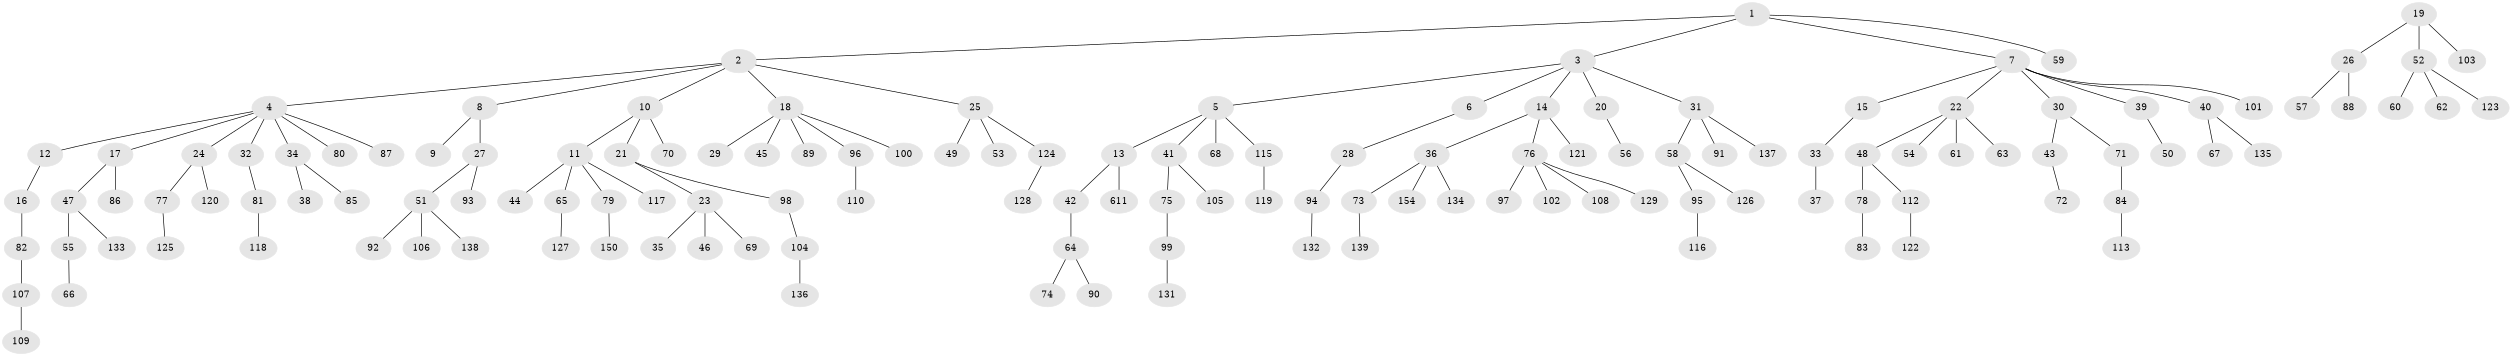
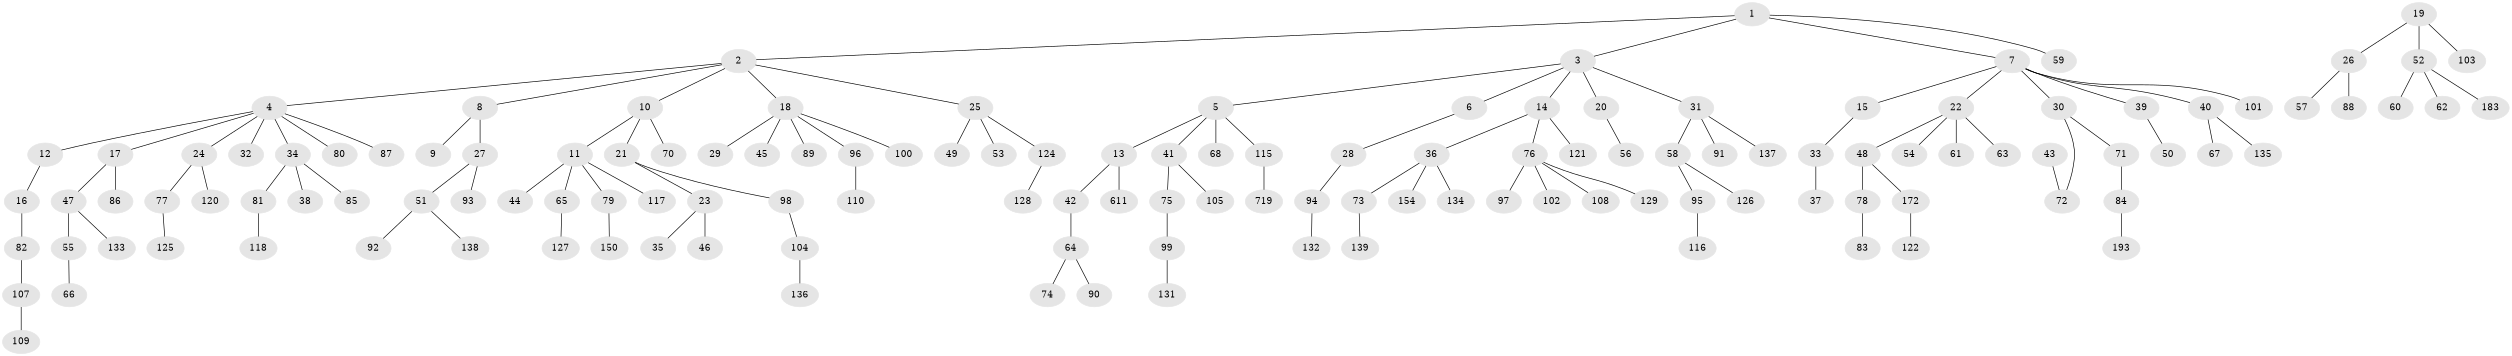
  graph {
    node [color=gray90 style=filled]
    1
    2
    3
    7
    59
    4
    8
    10
    18
    25
    5
    6
    14
    20
    31
    15
    22
    30
    39
    40
    101
    12
    17
    24
    32
    34
    80
    87
    9
    27
    11
    21
    70
    29
    45
    89
    96
    100
    49
    53
    124
    13
    41
    68
    115
    28
    36
    76
    121
    56
    58
    91
    137
    16
    47
    86
    77
    120
    38
    81
    85
    42
    n63 [label=611]
    75
    105
-   119
+   119 [label=719]
    19
    26
    52
    103
    94
    33
    48
    54
    61
    63
    43
    71
    50
    67
    135
    51
    93
    44
    65
    79
    117
    23
    98
    127
    n91 [label=150]
    82
    64
    73
    n95 [label=154]
    134
    97
    102
    108
    129
    37
    107
    55
    133
    110
    57
    88
    60
    62
-   123
+   123 [label=183]
    35
    46
-   69
    104
    78
-   112
+   112 [label=172]
    125
    128
    92
-   106
    138
    132
    72
    84
    95
    126
    118
    139
    99
    74
    90
    66
    83
    122
    116
-   113
+   113 [label=193]
    131
    109
    136
    1 -- 2
    1 -- 3
    1 -- 7
    1 -- 59
    2 -- 4
    2 -- 8
    2 -- 10
    2 -- 18
    2 -- 25
    3 -- 5
    3 -- 6
    3 -- 14
    3 -- 20
    3 -- 31
    7 -- 15
    7 -- 22
    7 -- 30
    7 -- 39
    7 -- 40
    7 -- 101
    4 -- 12
    4 -- 17
    4 -- 24
    4 -- 32
    4 -- 34
    4 -- 80
    4 -- 87
    8 -- 9
    8 -- 27
    10 -- 11
    10 -- 21
    10 -- 70
    18 -- 29
    18 -- 45
    18 -- 89
    18 -- 96
    18 -- 100
    25 -- 49
    25 -- 53
    25 -- 124
    5 -- 13
    5 -- 41
    5 -- 68
    5 -- 115
    6 -- 28
    14 -- 36
    14 -- 76
    14 -- 121
    20 -- 56
    31 -- 58
    31 -- 91
    31 -- 137
    15 -- 33
    22 -- 48
    22 -- 54
    22 -- 61
    22 -- 63
-   30 -- 43
+   30 -- 72
    30 -- 71
    39 -- 50
    40 -- 67
    40 -- 135
    12 -- 16
    17 -- 47
    17 -- 86
    24 -- 77
    24 -- 120
    34 -- 38
-   32 -- 81
+   34 -- 81
    34 -- 85
    27 -- 51
    27 -- 93
    11 -- 44
    11 -- 65
    11 -- 79
    11 -- 117
    21 -- 23
    21 -- 98
    96 -- 110
    124 -- 128
    13 -- 42
    13 -- n63
    41 -- 75
    41 -- 105
    115 -- 119
    28 -- 94
    36 -- 73
    36 -- n95
    36 -- 134
    76 -- 97
    76 -- 102
    76 -- 108
    76 -- 129
    58 -- 95
    58 -- 126
    16 -- 82
    47 -- 55
    47 -- 133
    77 -- 125
    81 -- 118
    42 -- 64
    75 -- 99
    19 -- 26
    19 -- 52
    19 -- 103
    26 -- 57
    26 -- 88
    52 -- 60
    52 -- 62
    52 -- 123
    94 -- 132
    33 -- 37
    48 -- 78
    48 -- 112
    43 -- 72
    71 -- 84
    51 -- 92
-   51 -- 106
    51 -- 138
    65 -- 127
    79 -- n91
    23 -- 35
    23 -- 46
-   23 -- 69
    98 -- 104
    82 -- 107
    64 -- 74
    64 -- 90
    73 -- 139
    107 -- 109
    55 -- 66
    104 -- 136
    78 -- 83
    112 -- 122
    84 -- 113
    95 -- 116
    99 -- 131
  }
